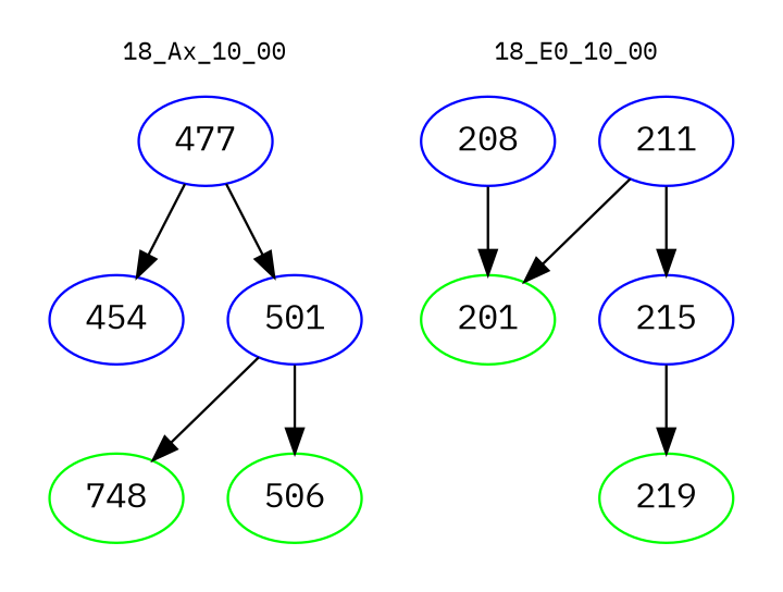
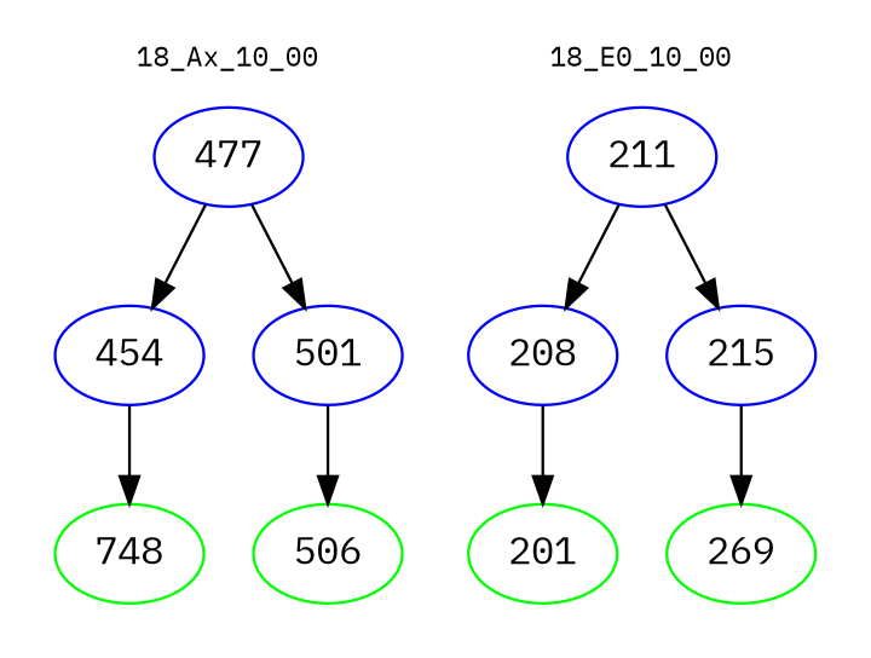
  digraph {
    fontname="IBM Plex Mono"
    node [color=blue fontname="IBM Plex Mono"]
    edge [color=black fontname="IBM Plex Mono"]
    n1 [label=477]
    n2 [label=454]
    n3 [label=501]
    n4 [color=green label=748]
    n5 [color=green label=506]
    n6 [label=211]
    n7 [label=208]
    n8 [label=215]
    n9 [color=green label=201]
-   n10 [color=green label=219]
+   n10 [color=green label=269]
    subgraph cluster_1 {
      color=white
      fontsize=10
      label="18_Ax_10_00"
      n1
      n2
      n3
      n4
      n5
    }
    subgraph cluster_2 {
      color=white
      fontsize=10
      label="18_E0_10_00"
      n6
      n7
      n8
      n9
      n10
    }
    n1 -> n2
    n1 -> n3
-   n3 -> n4
+   n2 -> n4
    n3 -> n5
-   n6 -> n9
+   n6 -> n7
    n6 -> n8
    n7 -> n9
    n8 -> n10
  }
